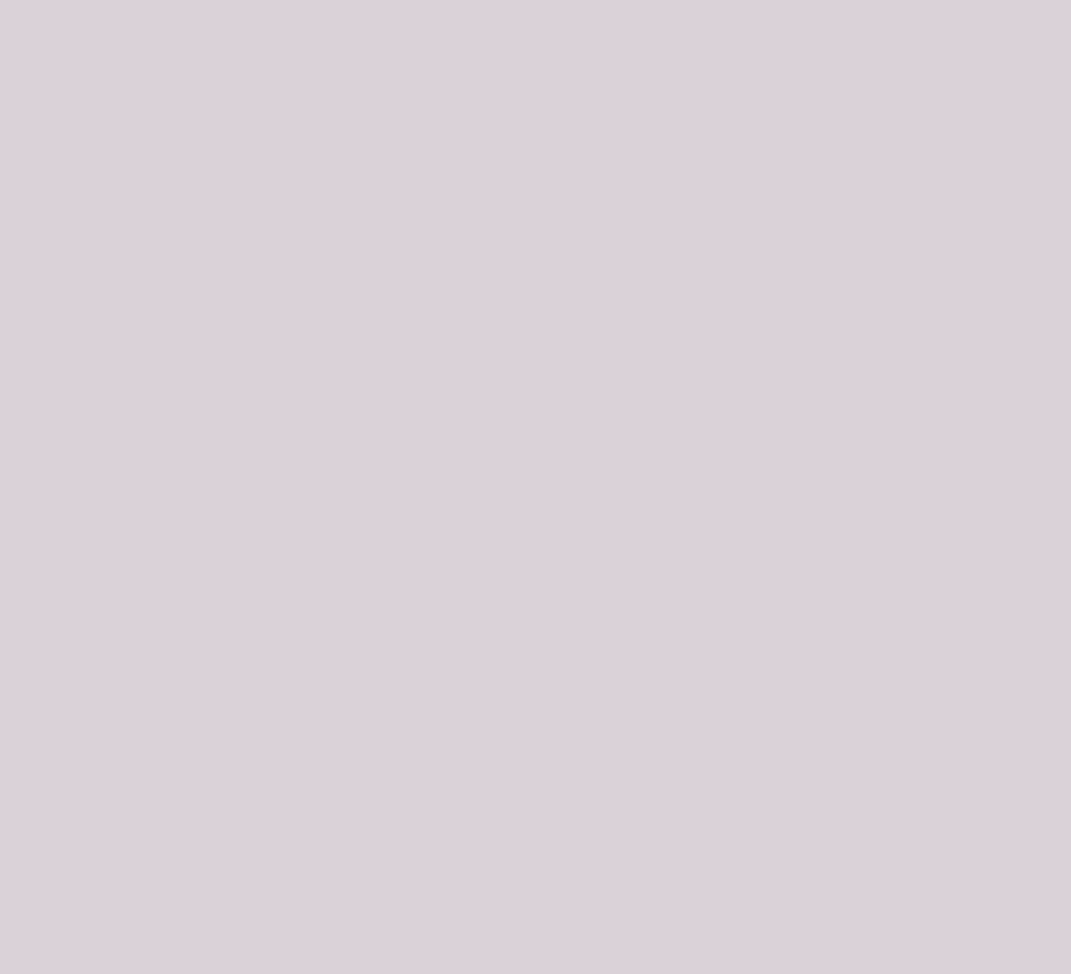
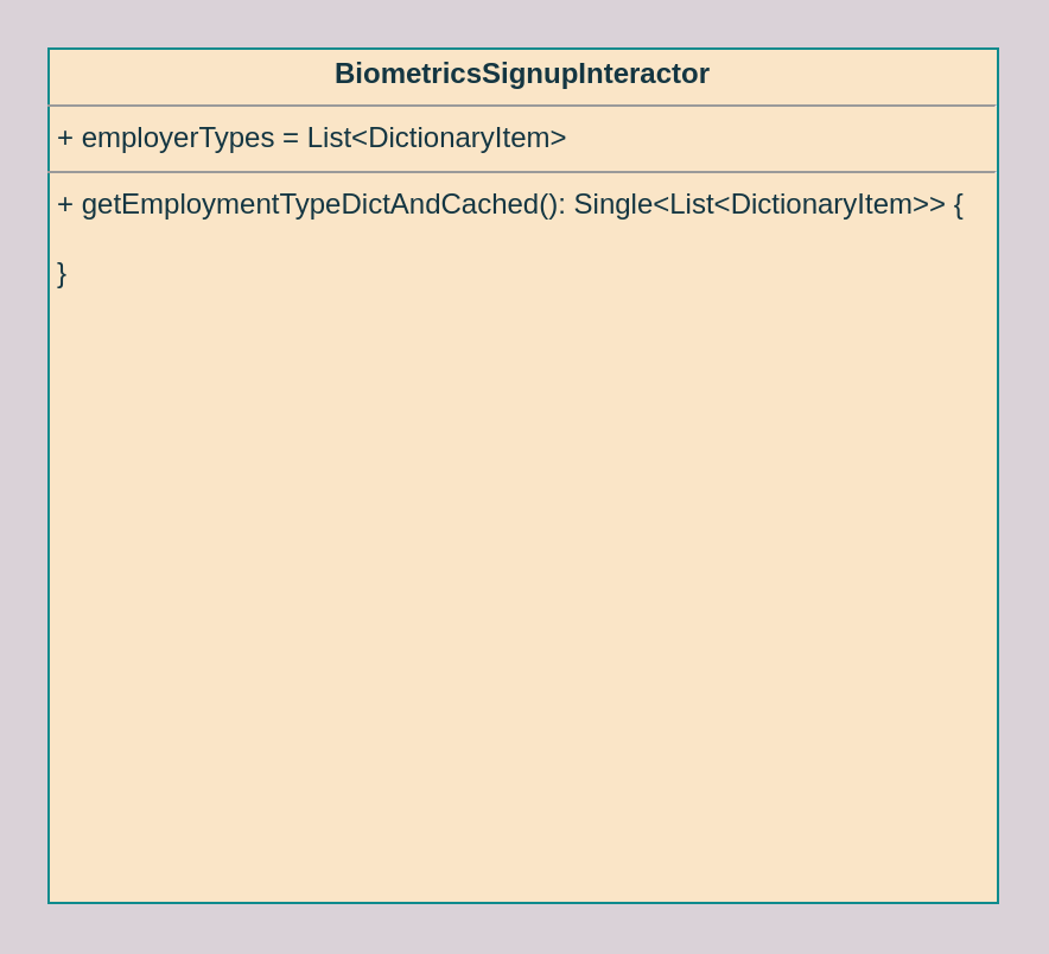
  <mxCell id="0" />
  <mxCell id="1" parent="0" />
+ <mxCell id="2" value="&lt;p style=&quot;margin: 0px ; margin-top: 4px ; text-align: center&quot;&gt;&lt;b&gt;BiometricsSignupInteractor&lt;/b&gt;&lt;/p&gt;&lt;hr size=&quot;1&quot;&gt;&lt;p style=&quot;margin: 0px ; margin-left: 4px&quot;&gt;+ employerTypes = List&amp;lt;DictionaryItem&amp;gt;&lt;br&gt;&lt;/p&gt;&lt;hr size=&quot;1&quot;&gt;&lt;p style=&quot;margin: 0px ; margin-left: 4px&quot;&gt;+ getEmploymentTypeDictAndCached(): Single&amp;lt;List&amp;lt;DictionaryItem&amp;gt;&amp;gt; {&lt;/p&gt;&lt;p style=&quot;margin: 0px ; margin-left: 4px&quot;&gt;&lt;span style=&quot;white-space: pre&quot;&gt; &lt;/span&gt;&lt;br&gt;&lt;/p&gt;&lt;p style=&quot;margin: 0px ; margin-left: 4px&quot;&gt;}&lt;br&gt;&lt;/p&gt;" style="verticalAlign=top;align=left;overflow=fill;fontSize=12;fontFamily=Helvetica;html=1;rounded=0;sketch=0;fontColor=#143642;strokeColor=#0F8B8D;fillColor=#FAE5C7;" vertex="1" parent="1"><mxGeometry x="20" y="20" width="400" height="360" as="geometry" /></mxCell>
